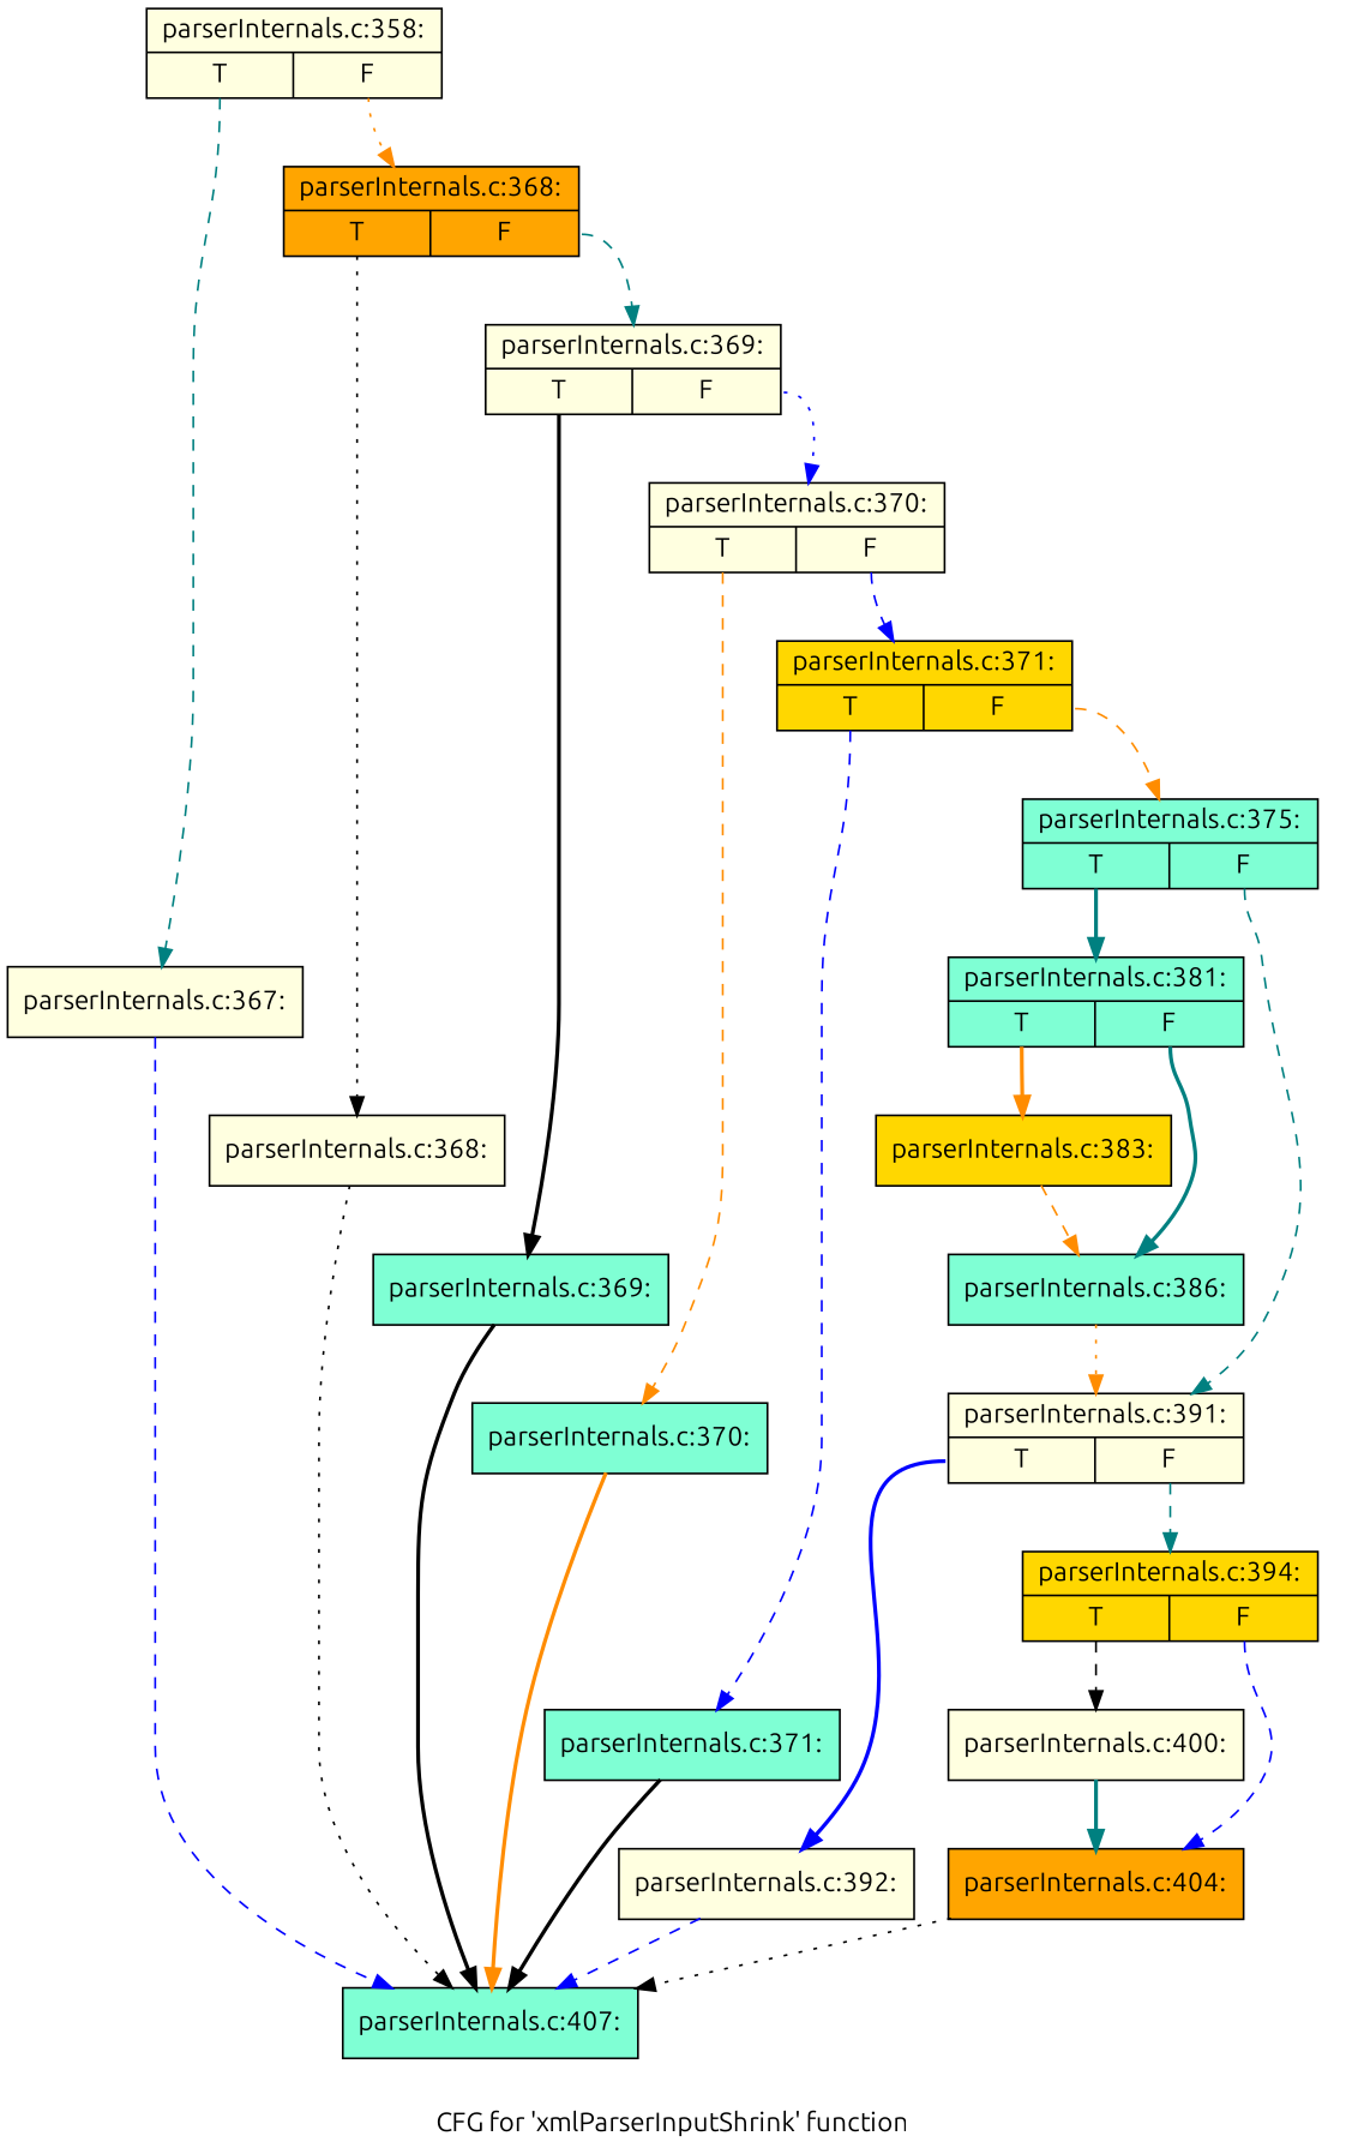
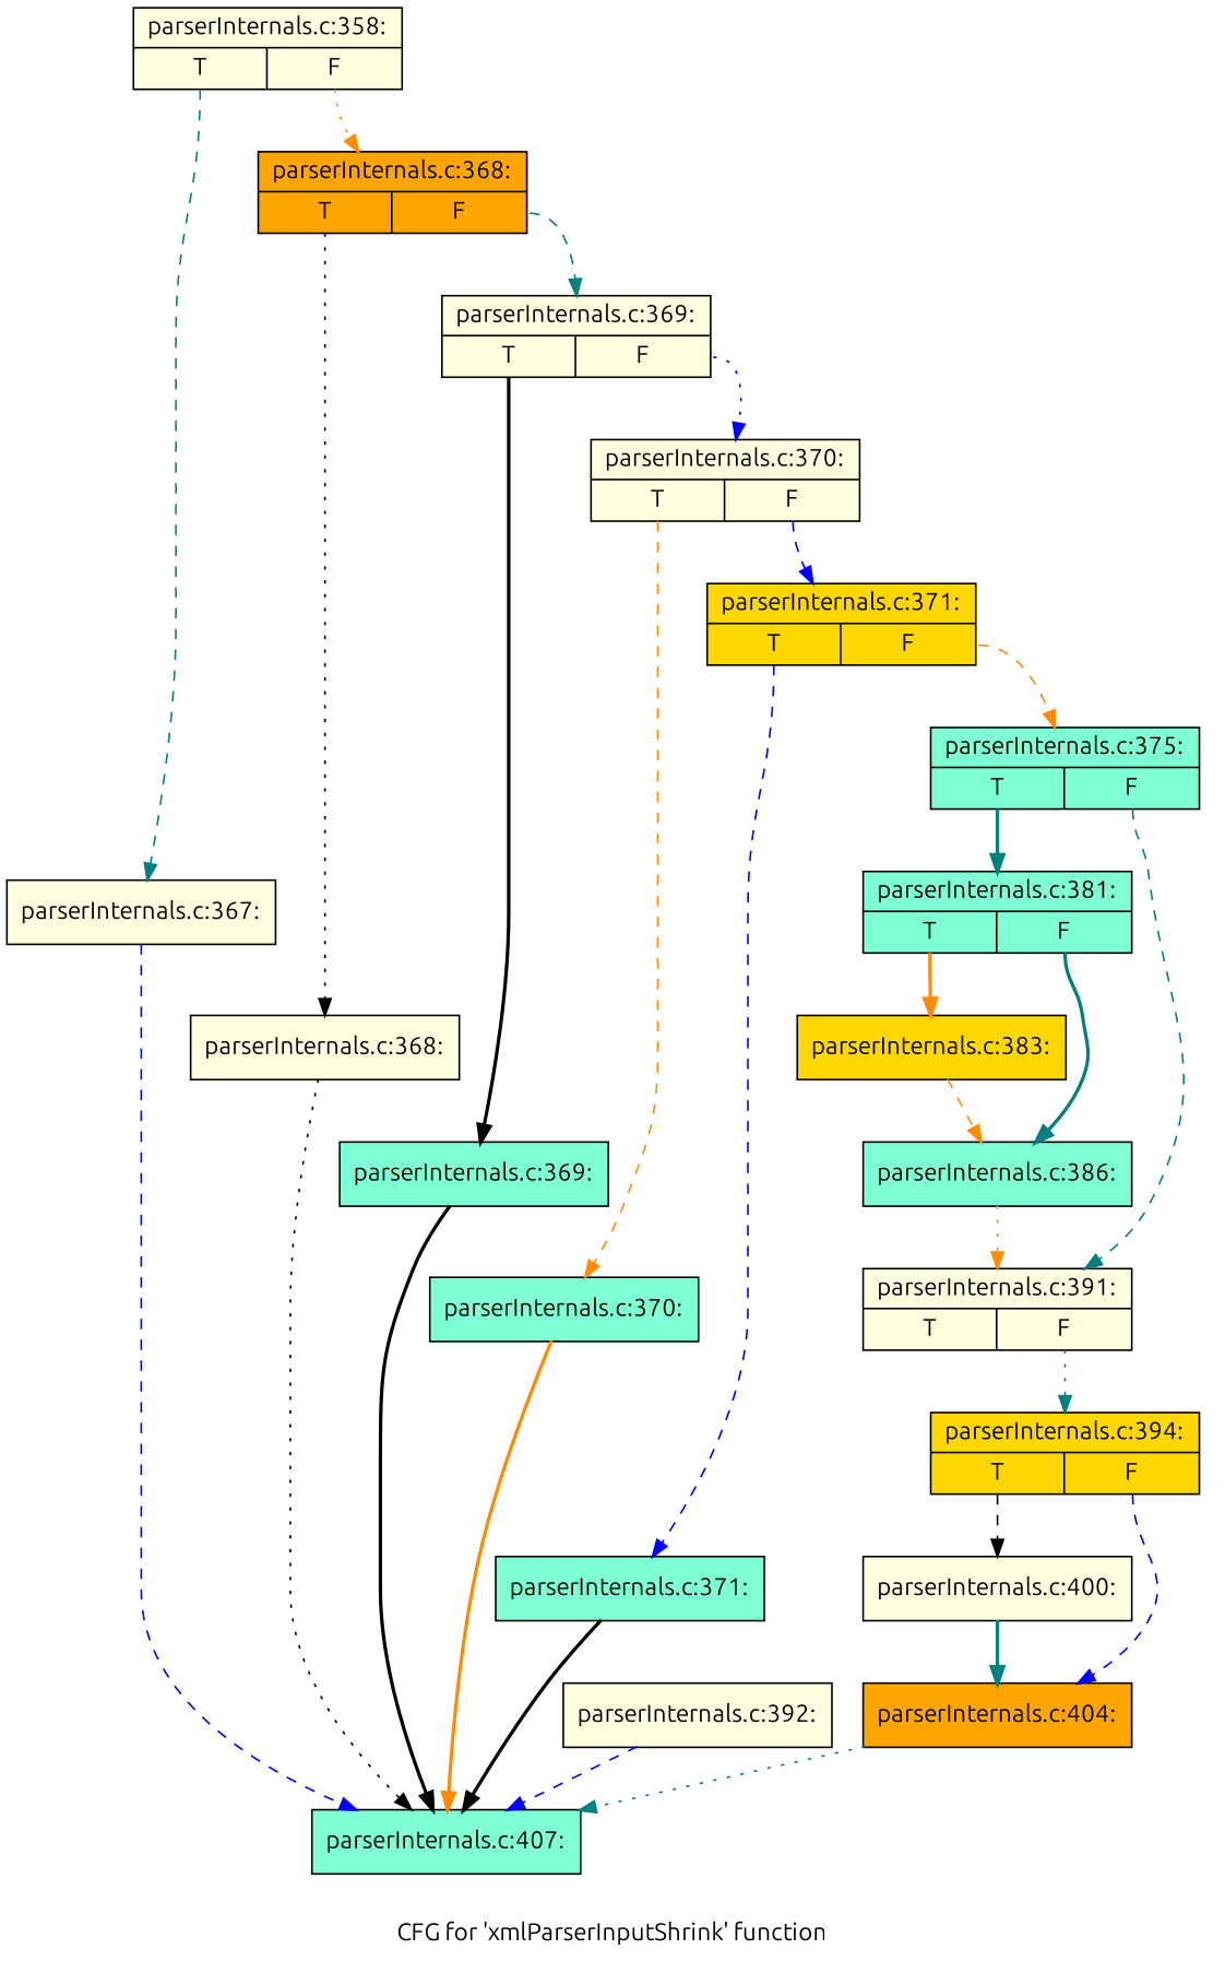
  digraph {
    fontname=Ubuntu
    label="CFG for 'xmlParserInputShrink' function"
    node [fillcolor=lightyellow fontname=Ubuntu shape=record style=filled]
    edge [color=teal fontname=Ubuntu style=dashed]
    n1 [label="{parserInternals.c:358:|{<s0>T|<s1>F}}"]
    n2 [label="{parserInternals.c:367:}"]
    n3 [fillcolor=orange label="{parserInternals.c:368:|{<s0>T|<s1>F}}"]
    n4 [fillcolor=aquamarine label="{parserInternals.c:407:}"]
    n5 [label="{parserInternals.c:368:}"]
    n6 [label="{parserInternals.c:369:|{<s0>T|<s1>F}}"]
    n7 [fillcolor=aquamarine label="{parserInternals.c:369:}"]
    n8 [label="{parserInternals.c:370:|{<s0>T|<s1>F}}"]
    n9 [fillcolor=aquamarine label="{parserInternals.c:370:}"]
    n10 [fillcolor=gold label="{parserInternals.c:371:|{<s0>T|<s1>F}}"]
    n11 [fillcolor=aquamarine label="{parserInternals.c:371:}"]
    n12 [fillcolor=aquamarine label="{parserInternals.c:375:|{<s0>T|<s1>F}}"]
    n13 [fillcolor=aquamarine label="{parserInternals.c:381:|{<s0>T|<s1>F}}"]
    n14 [label="{parserInternals.c:391:|{<s0>T|<s1>F}}"]
    n15 [fillcolor=gold label="{parserInternals.c:383:}"]
    n16 [fillcolor=aquamarine label="{parserInternals.c:386:}"]
    n17 [label="{parserInternals.c:392:}"]
    n18 [fillcolor=gold label="{parserInternals.c:394:|{<s0>T|<s1>F}}"]
    n19 [label="{parserInternals.c:400:}"]
    n20 [fillcolor=orange label="{parserInternals.c:404:}"]
    n1 -> n2 [tailport=s0]
    n1 -> n3 [color=darkorange style=dotted tailport=s1]
    n2 -> n4 [color=blue]
    n3 -> n5 [color=black style=dotted tailport=s0]
    n3 -> n6 [tailport=s1]
    n5 -> n4 [color=black style=dotted]
    n6 -> n7 [color=black style=bold tailport=s0]
    n6 -> n8 [color=blue style=dotted tailport=s1]
    n7 -> n4 [color=black style=bold]
    n8 -> n9 [color=darkorange tailport=s0]
    n8 -> n10 [color=blue tailport=s1]
    n9 -> n4 [color=darkorange style=bold]
    n10 -> n11 [color=blue tailport=s0]
    n10 -> n12 [color=darkorange tailport=s1]
    n11 -> n4 [color=black style=bold]
    n12 -> n13 [style=bold tailport=s0]
    n12 -> n14 [tailport=s1]
    n13 -> n15 [color=darkorange style=bold tailport=s0]
    n13 -> n16 [style=bold tailport=s1]
-   n14 -> n17 [color=blue style=bold tailport=s0]
-   n14 -> n18 [tailport=s1]
+   n14 -> n18 [style=dotted tailport=s1]
    n15 -> n16 [color=darkorange]
    n16 -> n14 [color=darkorange style=dotted]
    n17 -> n4 [color=blue]
    n18 -> n19 [color=black tailport=s0]
    n18 -> n20 [color=blue tailport=s1]
    n19 -> n20 [style=bold]
-   n20 -> n4 [color=black style=dotted]
+   n20 -> n4 [style=dotted]
  }
